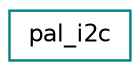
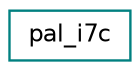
  digraph {
    rankdir=LR
-   n1 [color=teal fillcolor=white fontname=Helvetica fontsize=10 height=0.2 label=pal_i2c shape=record style=filled width=0.4]
+   n1 [color=teal fillcolor=white fontname=Helvetica fontsize=10 height=0.2 label=pal_i7c shape=record style=filled width=0.4]
  }
